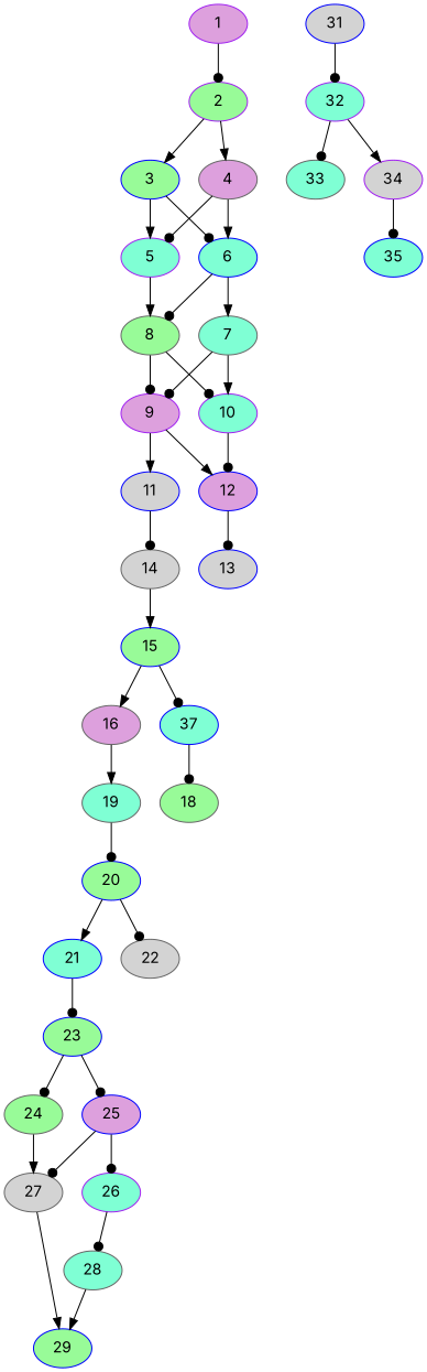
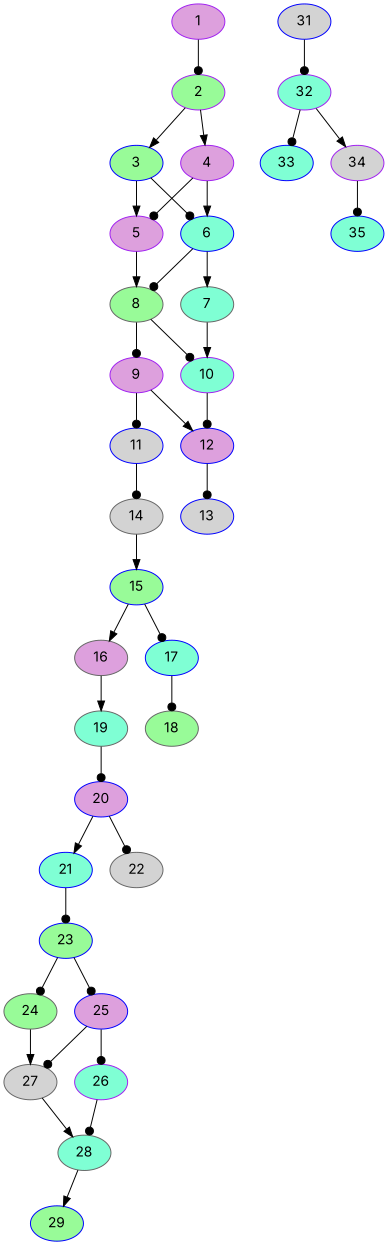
  digraph {
    fontname=Inter
    node [alpha=0.07 color=blue fillcolor=aquamarine fontname=Inter style=filled]
    edge [arrowhead=dot fontname=Inter]
    1 [alpha=0.03 color=purple expect_size=45987840 fillcolor=plum]
    2 [alpha=0.11 color=purple expect_size=12632064 fillcolor=palegreen]
    3 [alpha=0.13 expect_size=46819328 fillcolor=palegreen]
-   4 [alpha=0.09 color=gray40 expect_size=22608896 fillcolor=plum]
-   5 [color=purple expect_size=20910080]
+   4 [alpha=0.09 color=purple expect_size=22608896 fillcolor=plum]
+   5 [color=purple expect_size=20910080 fillcolor=plum]
    6 [alpha=0.17 expect_size=7077888]
    8 [alpha=0.16 color=gray40 expect_size=23782400 fillcolor=palegreen]
    7 [alpha=0.02 color=gray40 expect_size=36555776]
    9 [alpha=0.12 color=purple expect_size=18684928 fillcolor=plum]
    10 [alpha=0.10 color=purple expect_size=28346368]
    11 [alpha=0.17 expect_size=35581952 fillcolor=lightgrey]
    12 [alpha=0.03 expect_size=41661440 fillcolor=plum]
    14 [alpha=0.20 color=gray40 expect_size=49123328 fillcolor=lightgrey]
    13 [alpha=0.08 expect_size=19469312 fillcolor=lightgrey]
    15 [alpha=0.08 expect_size=23553024 fillcolor=palegreen]
    16 [alpha=0.09 color=gray40 expect_size=40130560 fillcolor=plum]
-   17 [alpha=0.04 expect_size=32108544 label=37]
+   17 [alpha=0.04 expect_size=32108544]
    19 [alpha=0.08 color=gray40 expect_size=27453440]
    18 [alpha=0.02 color=gray40 expect_size=35774464 fillcolor=palegreen]
-   20 [alpha=0.02 expect_size=8503296 fillcolor=palegreen]
+   20 [alpha=0.02 expect_size=8503296 fillcolor=plum]
    21 [alpha=0.12 expect_size=31932416]
    22 [alpha=0.06 color=gray40 expect_size=24049664 fillcolor=lightgrey]
    23 [alpha=0.17 expect_size=30476288 fillcolor=palegreen]
    24 [alpha=0.16 color=gray40 expect_size=48480256 fillcolor=palegreen]
    25 [alpha=0.01 expect_size=47417344 fillcolor=plum]
    27 [alpha=0.06 color=gray40 expect_size=40355840 fillcolor=lightgrey]
    26 [color=purple expect_size=19804160]
    28 [alpha=0.13 color=gray40 expect_size=49982464]
    29 [alpha=0.06 expect_size=6608896 fillcolor=palegreen]
    31 [alpha=0.04 expect_size=30592000 fillcolor=lightgrey]
    32 [alpha=0.15 color=purple expect_size=12041216]
-   33 [alpha=0.12 color=gray40 expect_size=25558016]
+   33 [alpha=0.12 expect_size=25558016]
    34 [color=purple expect_size=18347008 fillcolor=lightgrey]
    35 [alpha=0.11 expect_size=7775232]
    1 -> 2
    2 -> 3 [arrowhead=normal]
    2 -> 4 [arrowhead=normal]
    3 -> 5 [arrowhead=normal]
    3 -> 6
    4 -> 5
    4 -> 6 [arrowhead=normal]
    5 -> 8 [arrowhead=normal]
    6 -> 8
    6 -> 7 [arrowhead=normal]
    8 -> 9
    8 -> 10
-   7 -> 9
    7 -> 10 [arrowhead=normal]
-   9 -> 11 [arrowhead=normal]
+   9 -> 11
    9 -> 12 [arrowhead=normal]
    10 -> 12
    11 -> 14
    12 -> 13
    14 -> 15 [arrowhead=normal]
    15 -> 16 [arrowhead=normal]
    15 -> 17
    16 -> 19 [arrowhead=normal]
    17 -> 18
    19 -> 20
    20 -> 21 [arrowhead=normal]
    20 -> 22
    21 -> 23
    23 -> 24
    23 -> 25
    24 -> 27 [arrowhead=normal]
    25 -> 27
    25 -> 26
-   27 -> 29 [arrowhead=normal]
+   27 -> 28 [arrowhead=normal]
    26 -> 28
    28 -> 29 [arrowhead=normal]
    31 -> 32
    32 -> 33
    32 -> 34 [arrowhead=normal]
    34 -> 35
  }
